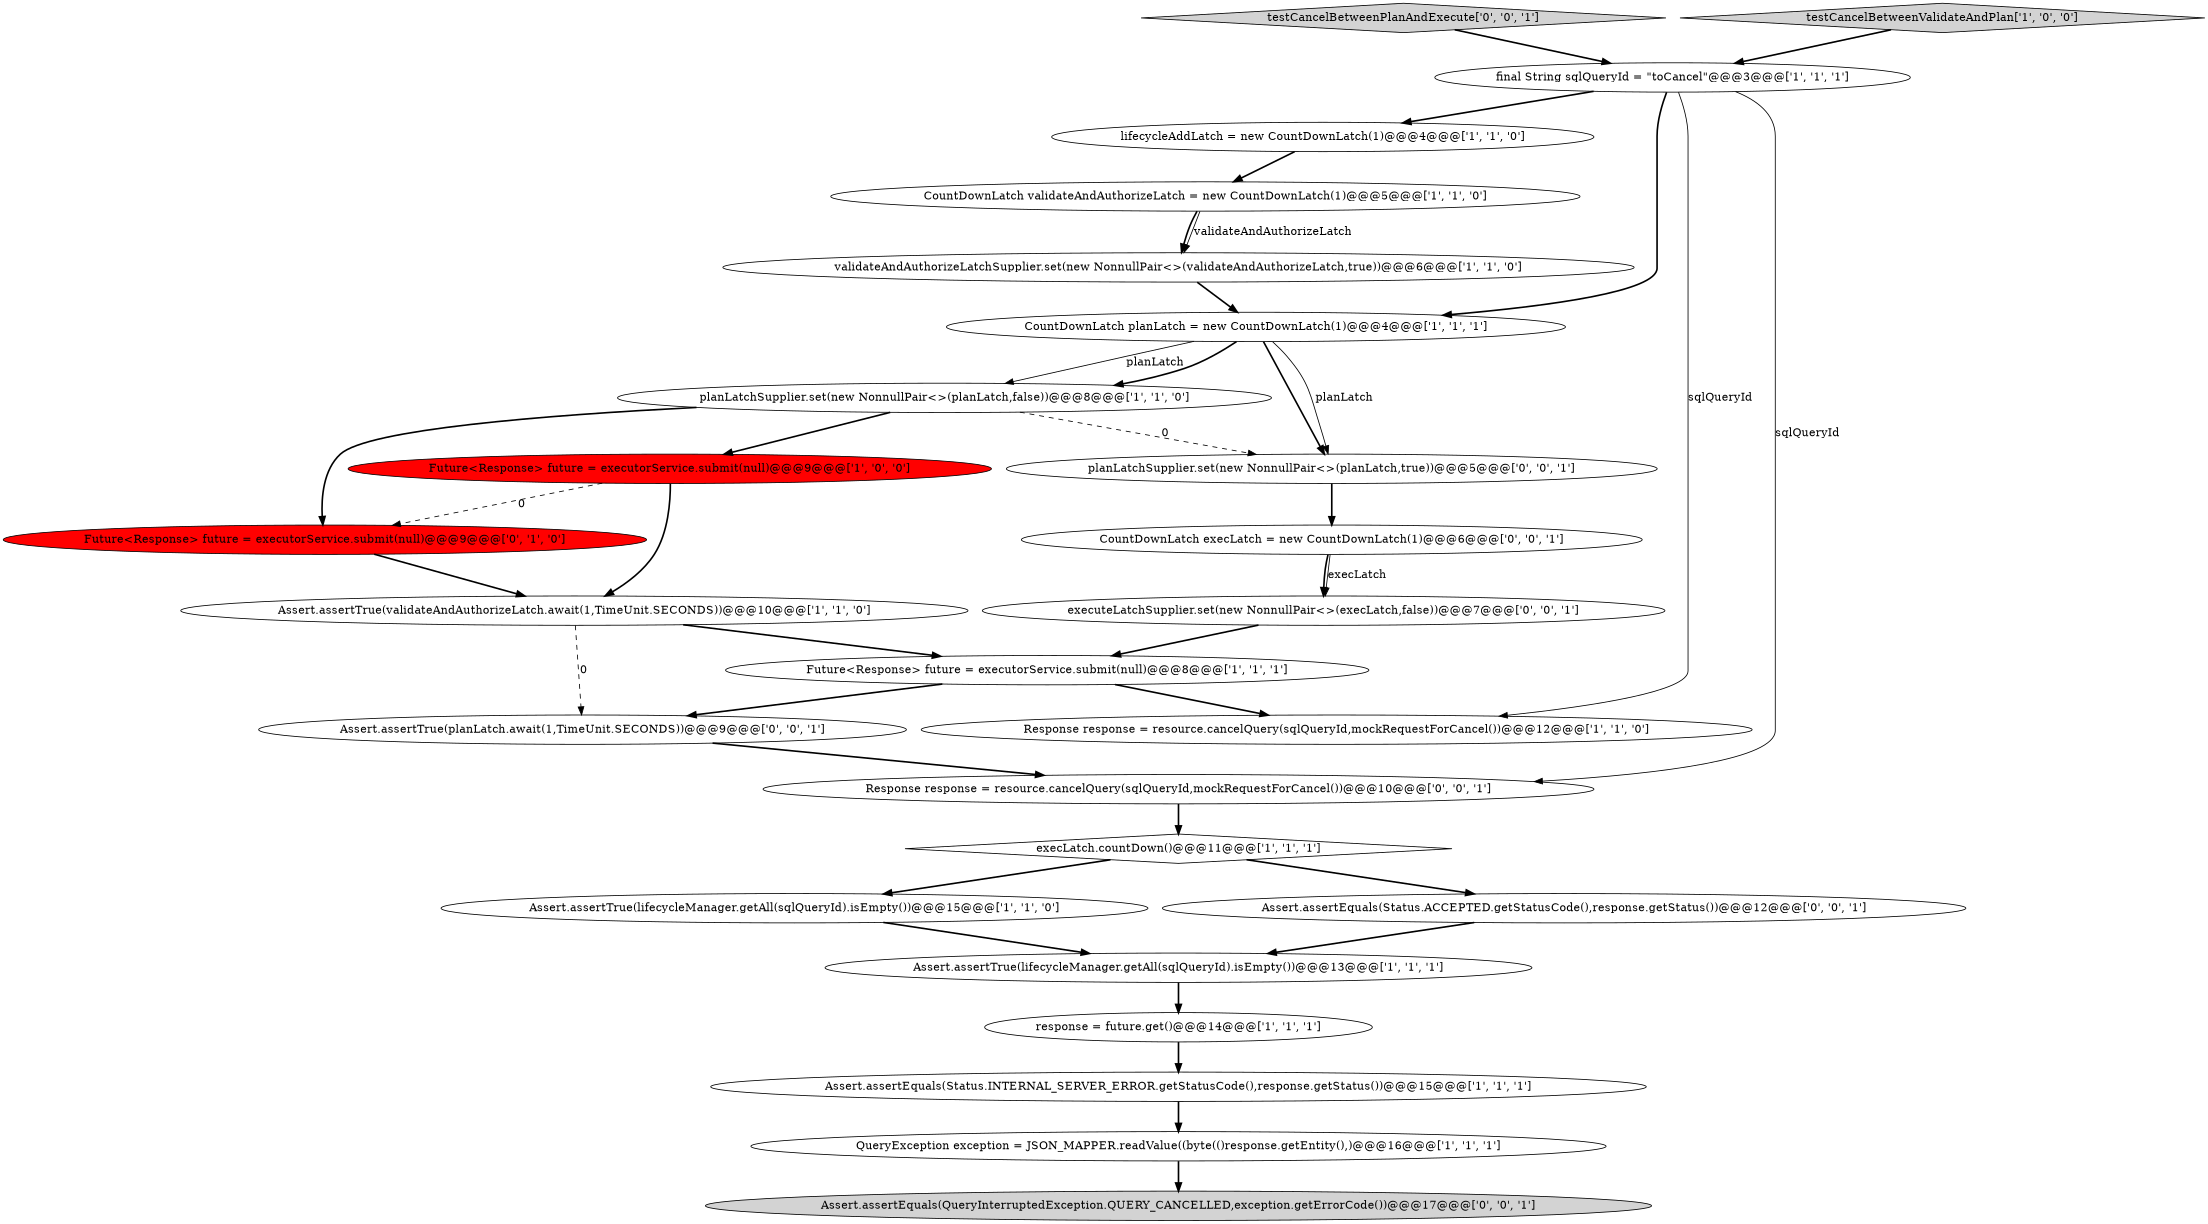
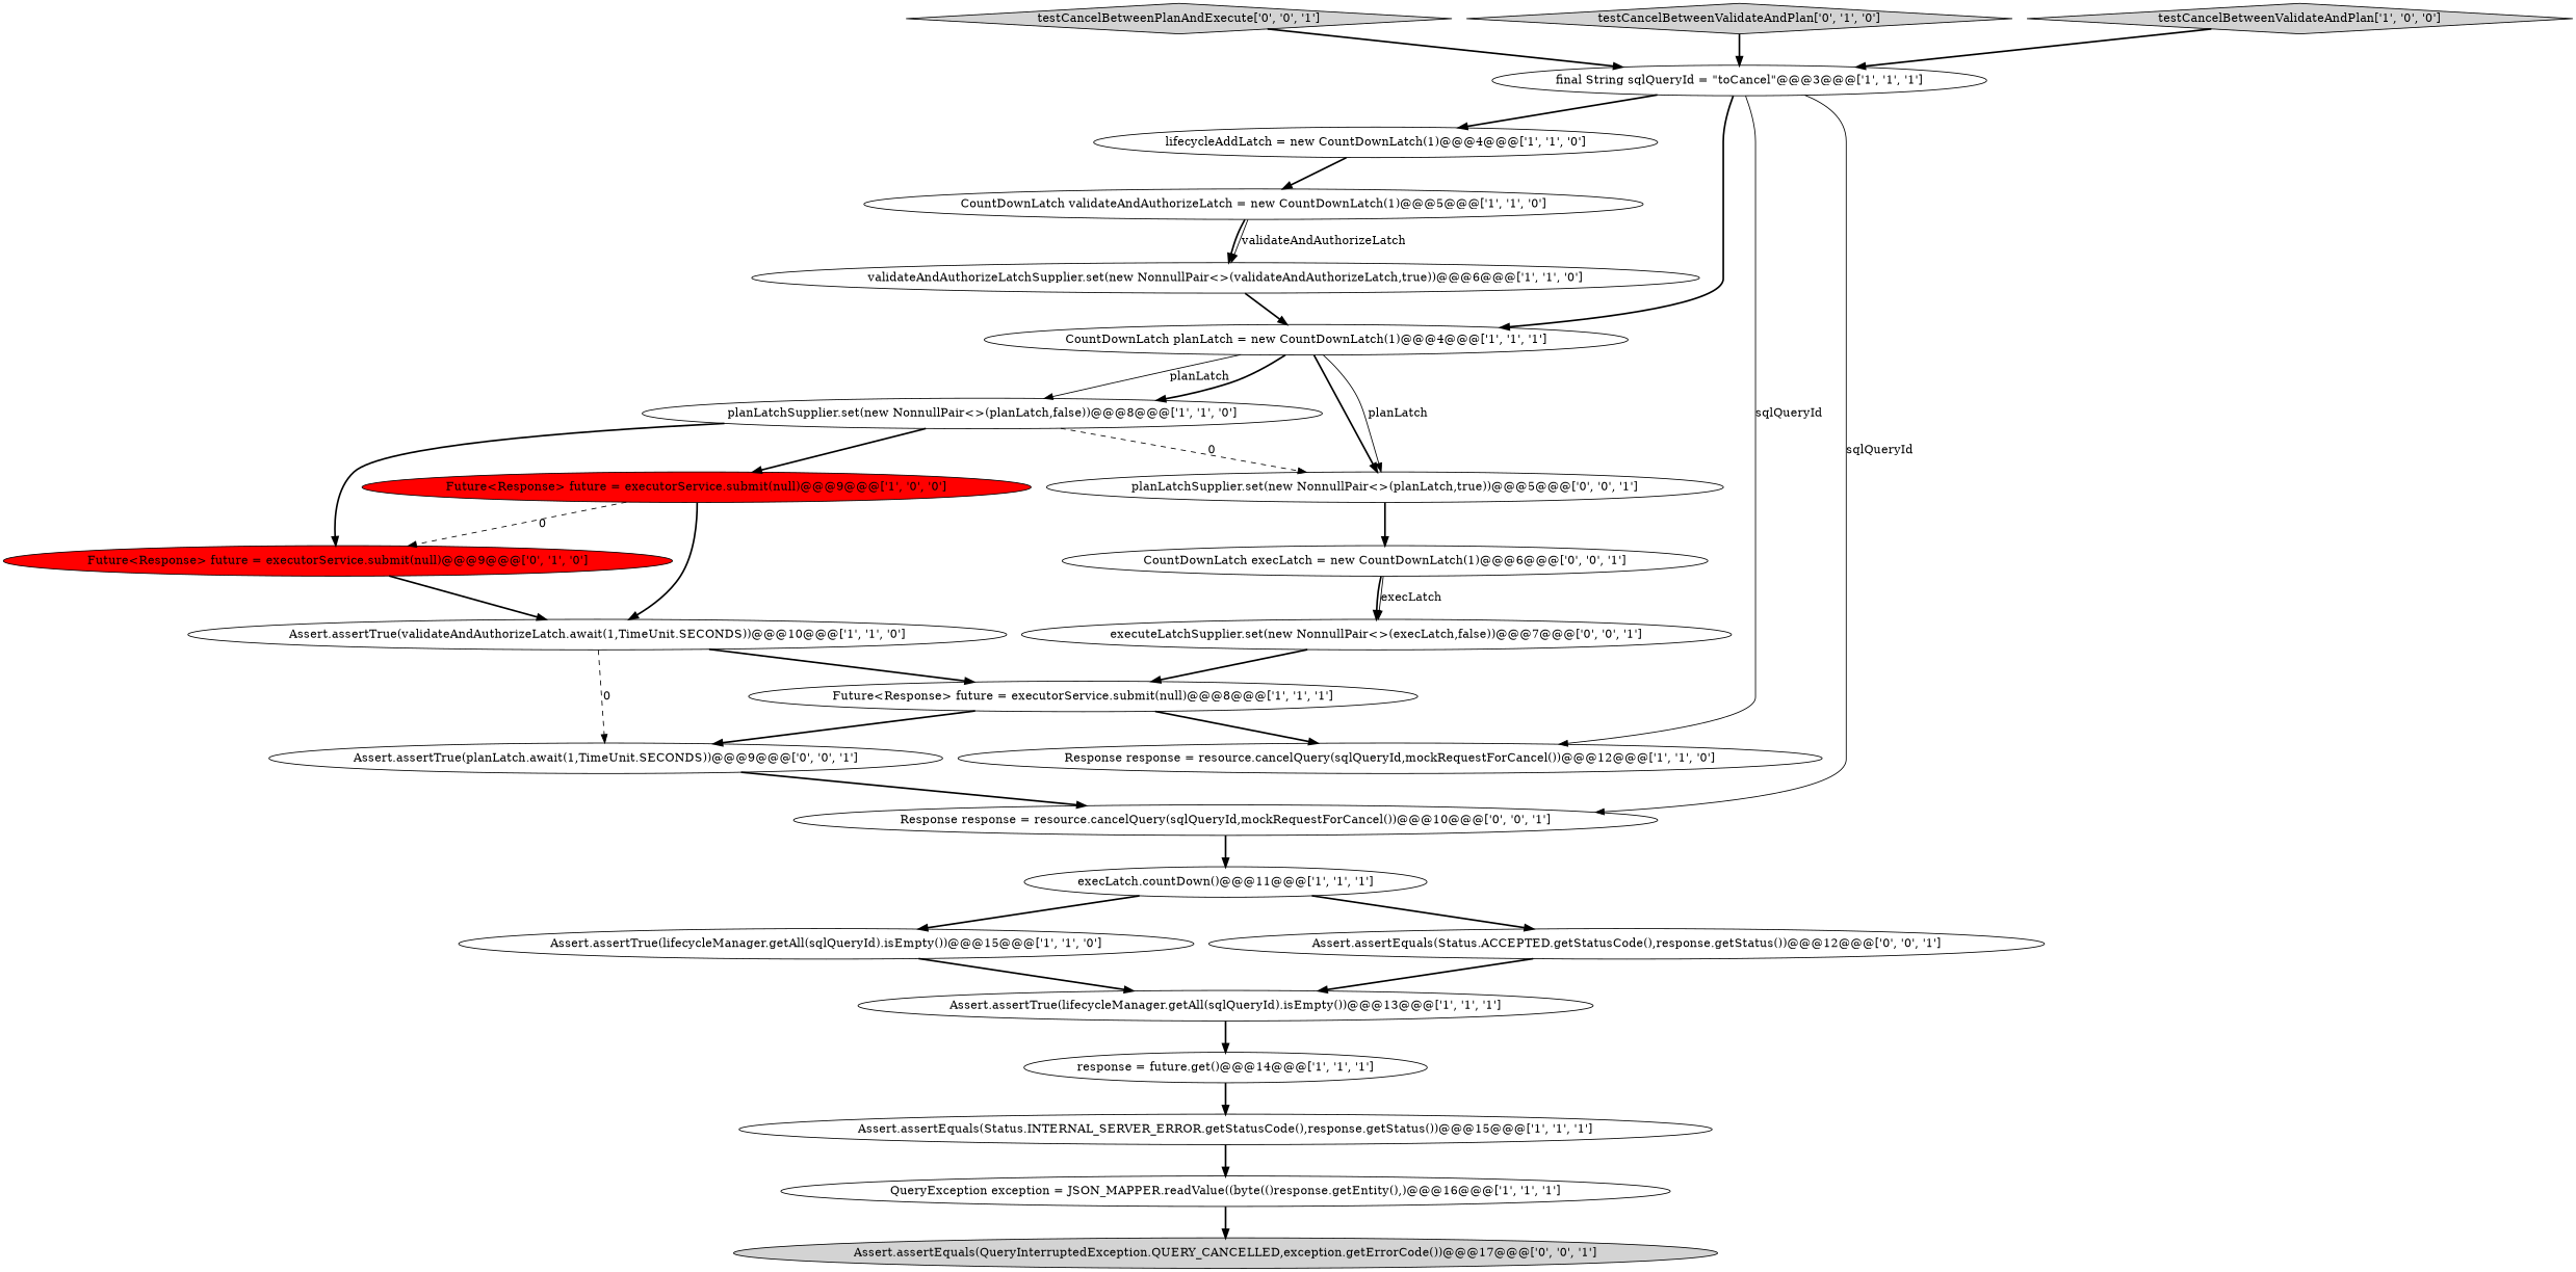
  digraph {
    node [fillcolor=white shape=ellipse style=filled]
    edge [style=bold]
    n1 [label="CountDownLatch execLatch = new CountDownLatch(1)@@@6@@@['0', '0', '1']"]
    n2 [label="executeLatchSupplier.set(new NonnullPair<>(execLatch,false))@@@7@@@['0', '0', '1']"]
    n3 [label="Future<Response> future = executorService.submit(null)@@@8@@@['1', '1', '1']"]
    n4 [fillcolor=lightgray label="Assert.assertEquals(QueryInterruptedException.QUERY_CANCELLED,exception.getErrorCode())@@@17@@@['0', '0', '1']"]
    n5 [label="lifecycleAddLatch = new CountDownLatch(1)@@@4@@@['1', '1', '0']"]
    n6 [label="CountDownLatch validateAndAuthorizeLatch = new CountDownLatch(1)@@@5@@@['1', '1', '0']"]
    n7 [label="validateAndAuthorizeLatchSupplier.set(new NonnullPair<>(validateAndAuthorizeLatch,true))@@@6@@@['1', '1', '0']"]
    n8 [label="Response response = resource.cancelQuery(sqlQueryId,mockRequestForCancel())@@@12@@@['1', '1', '0']"]
    n9 [label="Assert.assertTrue(planLatch.await(1,TimeUnit.SECONDS))@@@9@@@['0', '0', '1']"]
-   n10 [label="execLatch.countDown()@@@11@@@['1', '1', '1']" shape=diamond]
+   n10 [label="execLatch.countDown()@@@11@@@['1', '1', '1']"]
    n11 [label="Assert.assertTrue(lifecycleManager.getAll(sqlQueryId).isEmpty())@@@15@@@['1', '1', '0']"]
    n12 [label="Assert.assertEquals(Status.ACCEPTED.getStatusCode(),response.getStatus())@@@12@@@['0', '0', '1']"]
    n13 [label="Assert.assertTrue(lifecycleManager.getAll(sqlQueryId).isEmpty())@@@13@@@['1', '1', '1']"]
    n14 [label="response = future.get()@@@14@@@['1', '1', '1']"]
    n15 [fillcolor=lightgray label="testCancelBetweenPlanAndExecute['0', '0', '1']" shape=diamond]
    n16 [label="final String sqlQueryId = \"toCancel\"@@@3@@@['1', '1', '1']"]
    n17 [label="Response response = resource.cancelQuery(sqlQueryId,mockRequestForCancel())@@@10@@@['0', '0', '1']"]
    n18 [label="CountDownLatch planLatch = new CountDownLatch(1)@@@4@@@['1', '1', '1']"]
    n19 [label="planLatchSupplier.set(new NonnullPair<>(planLatch,true))@@@5@@@['0', '0', '1']"]
    n20 [label="planLatchSupplier.set(new NonnullPair<>(planLatch,false))@@@8@@@['1', '1', '0']"]
    n21 [label="Assert.assertEquals(Status.INTERNAL_SERVER_ERROR.getStatusCode(),response.getStatus())@@@15@@@['1', '1', '1']"]
    n22 [label="QueryException exception = JSON_MAPPER.readValue((byte(()response.getEntity(),)@@@16@@@['1', '1', '1']"]
    n23 [fillcolor=red label="Future<Response> future = executorService.submit(null)@@@9@@@['0', '1', '0']"]
    n24 [label="Assert.assertTrue(validateAndAuthorizeLatch.await(1,TimeUnit.SECONDS))@@@10@@@['1', '1', '0']"]
    n25 [fillcolor=red label="Future<Response> future = executorService.submit(null)@@@9@@@['1', '0', '0']"]
+   n26 [fillcolor=lightgray label="testCancelBetweenValidateAndPlan['0', '1', '0']" shape=diamond]
    n27 [fillcolor=lightgray label="testCancelBetweenValidateAndPlan['1', '0', '0']" shape=diamond]
    n1 -> n2
    n1 -> n2 [label=execLatch style=solid]
    n2 -> n3
    n3 -> n8
    n3 -> n9
    n5 -> n6
    n6 -> n7
    n6 -> n7 [label=validateAndAuthorizeLatch style=solid]
    n7 -> n18
    n9 -> n17
    n10 -> n11
    n10 -> n12
    n11 -> n13
    n12 -> n13
    n13 -> n14
    n14 -> n21
    n15 -> n16
    n16 -> n5
    n16 -> n8 [label=sqlQueryId style=solid]
    n16 -> n17 [label=sqlQueryId style=solid]
    n16 -> n18
    n17 -> n10
    n18 -> n19
    n18 -> n19 [label=planLatch style=solid]
    n18 -> n20 [label=planLatch style=solid]
    n18 -> n20
    n19 -> n1
    n20 -> n19 [label=0 style=dashed]
    n20 -> n23
    n20 -> n25
    n21 -> n22
    n22 -> n4
    n23 -> n24
    n24 -> n3
    n24 -> n9 [label=0 style=dashed]
    n25 -> n23 [label=0 style=dashed]
    n25 -> n24
+   n26 -> n16
    n27 -> n16
  }
